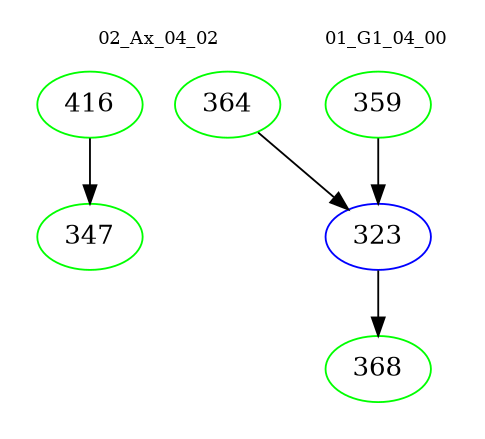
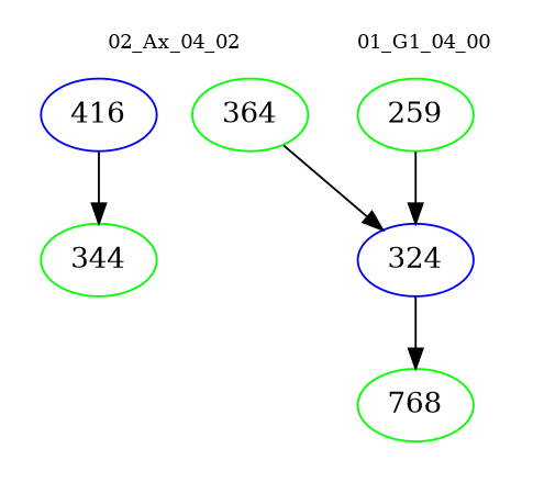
  digraph {
    node [color=green]
    edge [color=black]
    n1 [label=364]
-   n2 [label=416]
-   n3 [label=347]
-   n4 [label=359]
-   n5 [color=blue label=323]
-   n6 [label=368]
+   n2 [color=blue label=416]
+   n3 [label=344]
+   n4 [label=259]
+   n5 [color=blue label=324]
+   n6 [label=768]
    subgraph cluster_1 {
      color=white
      fontsize=10
      label="02_Ax_04_02"
      n1
      n2
      n3
    }
    subgraph cluster_2 {
      color=white
      fontsize=10
      label="01_G1_04_00"
      n4
      n5
      n6
    }
    n1 -> n5
    n2 -> n3
    n4 -> n5
    n5 -> n6
  }
